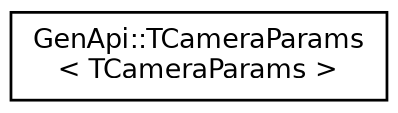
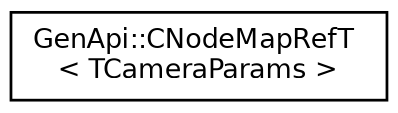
  digraph {
    rankdir=LR
-   n1 [color=black fillcolor=white fontname=Helvetica fontsize=10 height=0.2 label="GenApi::TCameraParams\l\< TCameraParams \>" shape=record style=filled width=0.4]
+   n1 [color=black fillcolor=white fontname=Helvetica fontsize=10 height=0.2 label="GenApi::CNodeMapRefT\l\< TCameraParams \>" shape=record style=filled width=0.4]
  }
